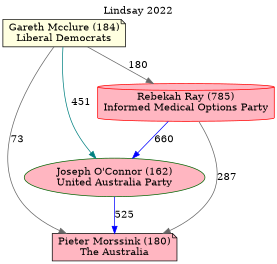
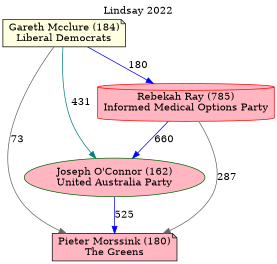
  digraph {
    label="Lindsay 2022"
    labelloc=t
    mclimit=10
    node [color=black fillcolor=lightpink shape=note style=filled]
    edge [color=blue]
    n1 [color=darkgreen label="Joseph O'Connor (162)\nUnited Australia Party" shape=ellipse]
-   n2 [label="Pieter Morssink (180)\nThe Australia"]
+   n2 [label="Pieter Morssink (180)\nThe Greens"]
    n3 [color=red label="Rebekah Ray (785)\nInformed Medical Options Party" shape=cylinder]
    n4 [fillcolor=lightyellow label="Gareth Mcclure (184)\nLiberal Democrats"]
    n1 -> n2 [label=525]
    n3 -> n1 [label=660]
    n3 -> n2 [color=gray40 label=287]
-   n4 -> n1 [color=teal label=451]
+   n4 -> n1 [color=teal label=431]
    n4 -> n2 [color=gray40 label=73]
-   n4 -> n3 [color=gray40 label=180]
+   n4 -> n3 [label=180]
  }
